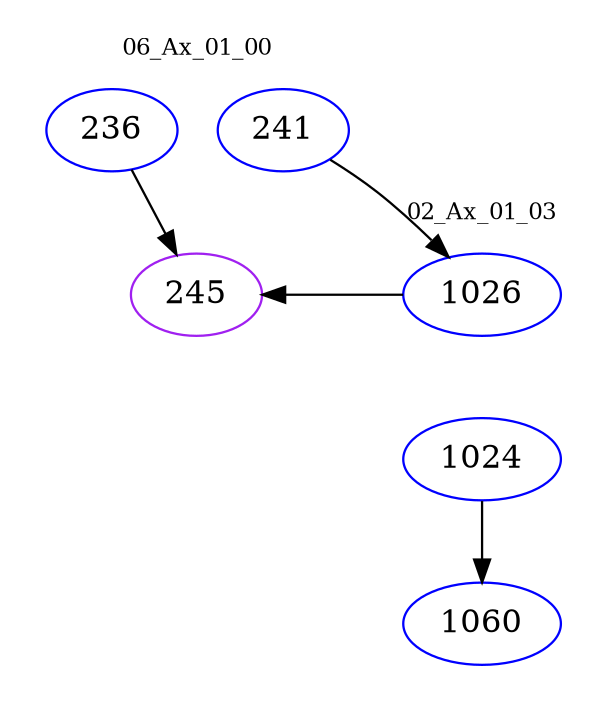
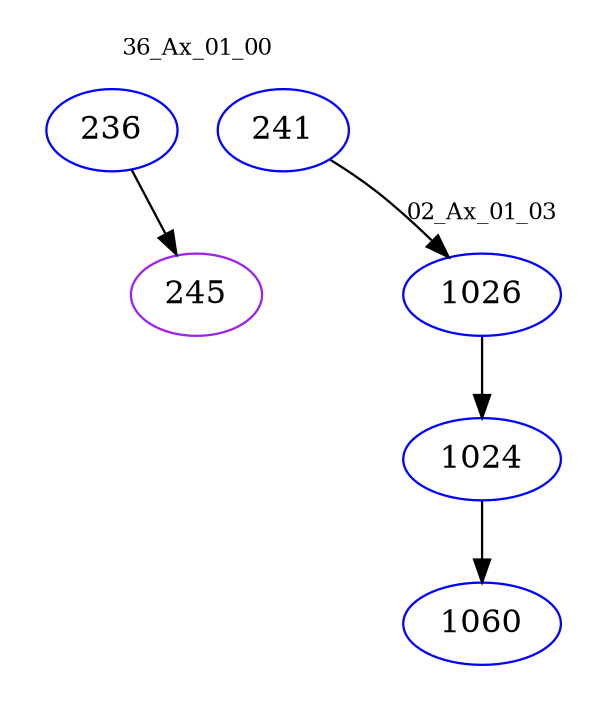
  digraph {
    node [color=blue]
    edge [color=black]
    n1 [label=1026]
    n2 [label=1024]
    n3 [label=1060]
    n4 [label=241]
    n5 [label=236]
    n6 [color=purple label=245]
    subgraph cluster_1 {
      color=white
      fontsize=10
      label="02_Ax_01_03"
      n1
      n2
      n3
    }
    subgraph cluster_2 {
      color=white
      fontsize=10
-     label="06_Ax_01_00"
+     label="36_Ax_01_00"
      n4
      n5
      n6
    }
-   n1 -> n6
+   n1 -> n2
    n2 -> n3
    n4 -> n1
    n5 -> n6
  }
